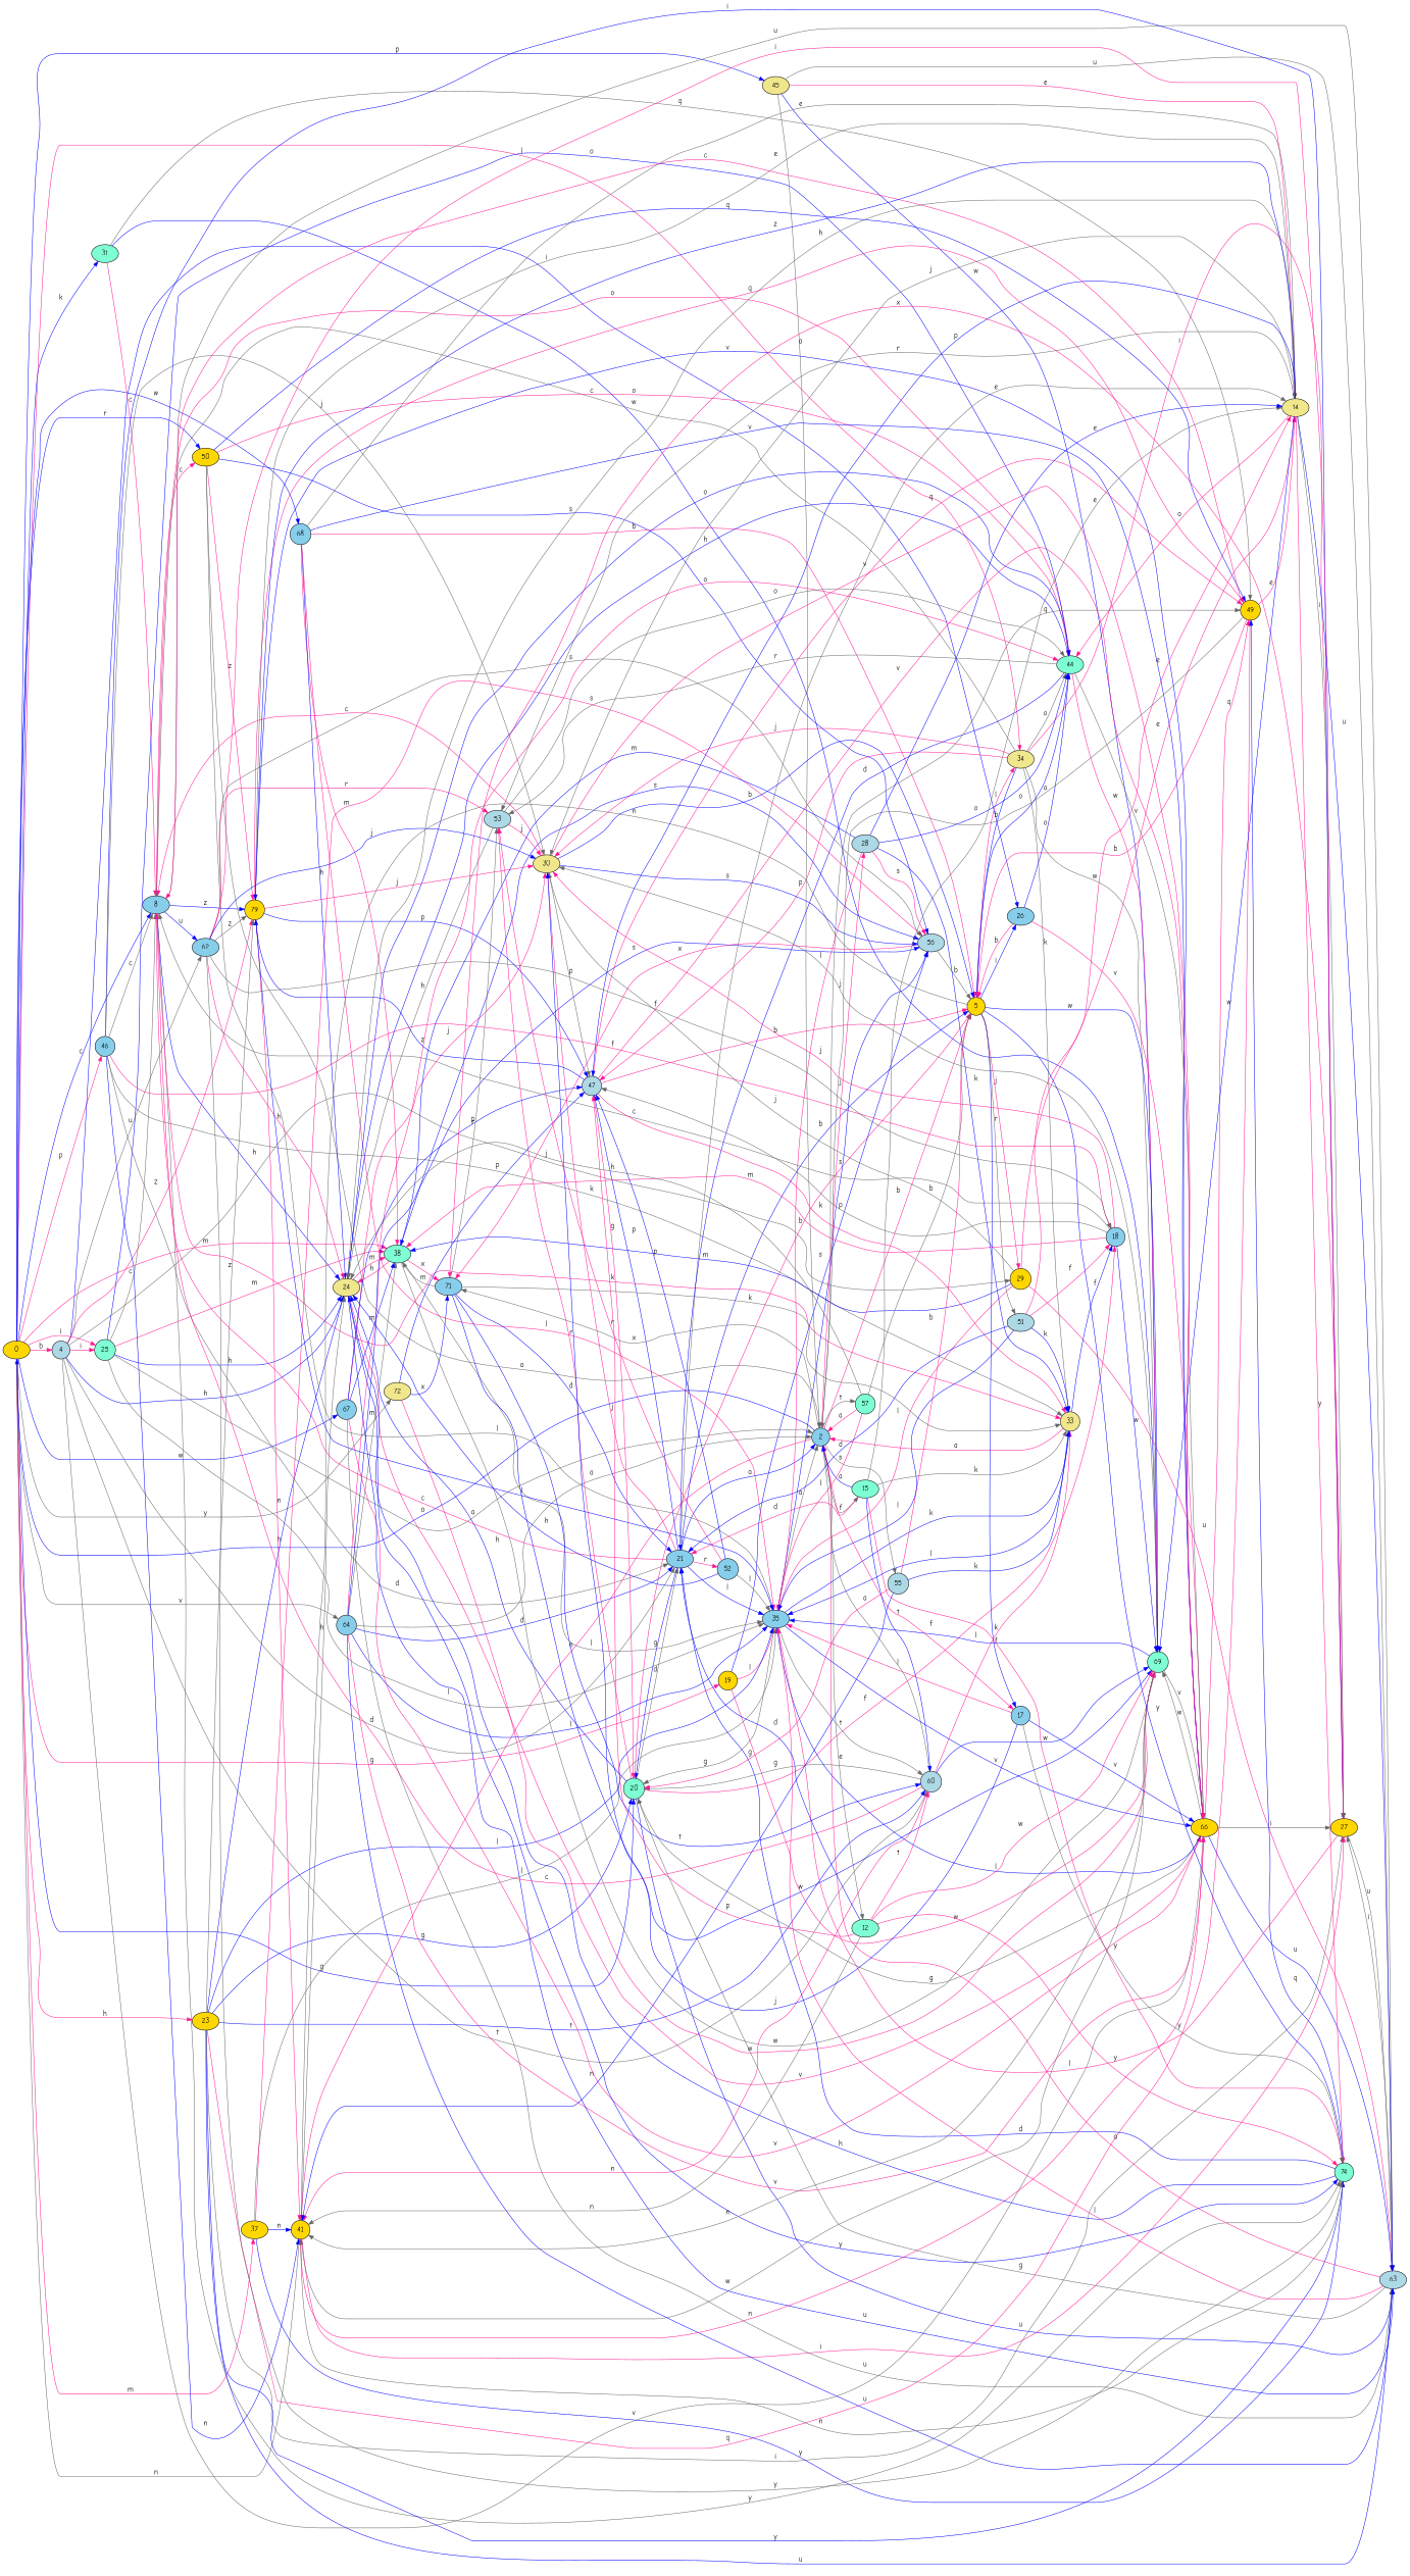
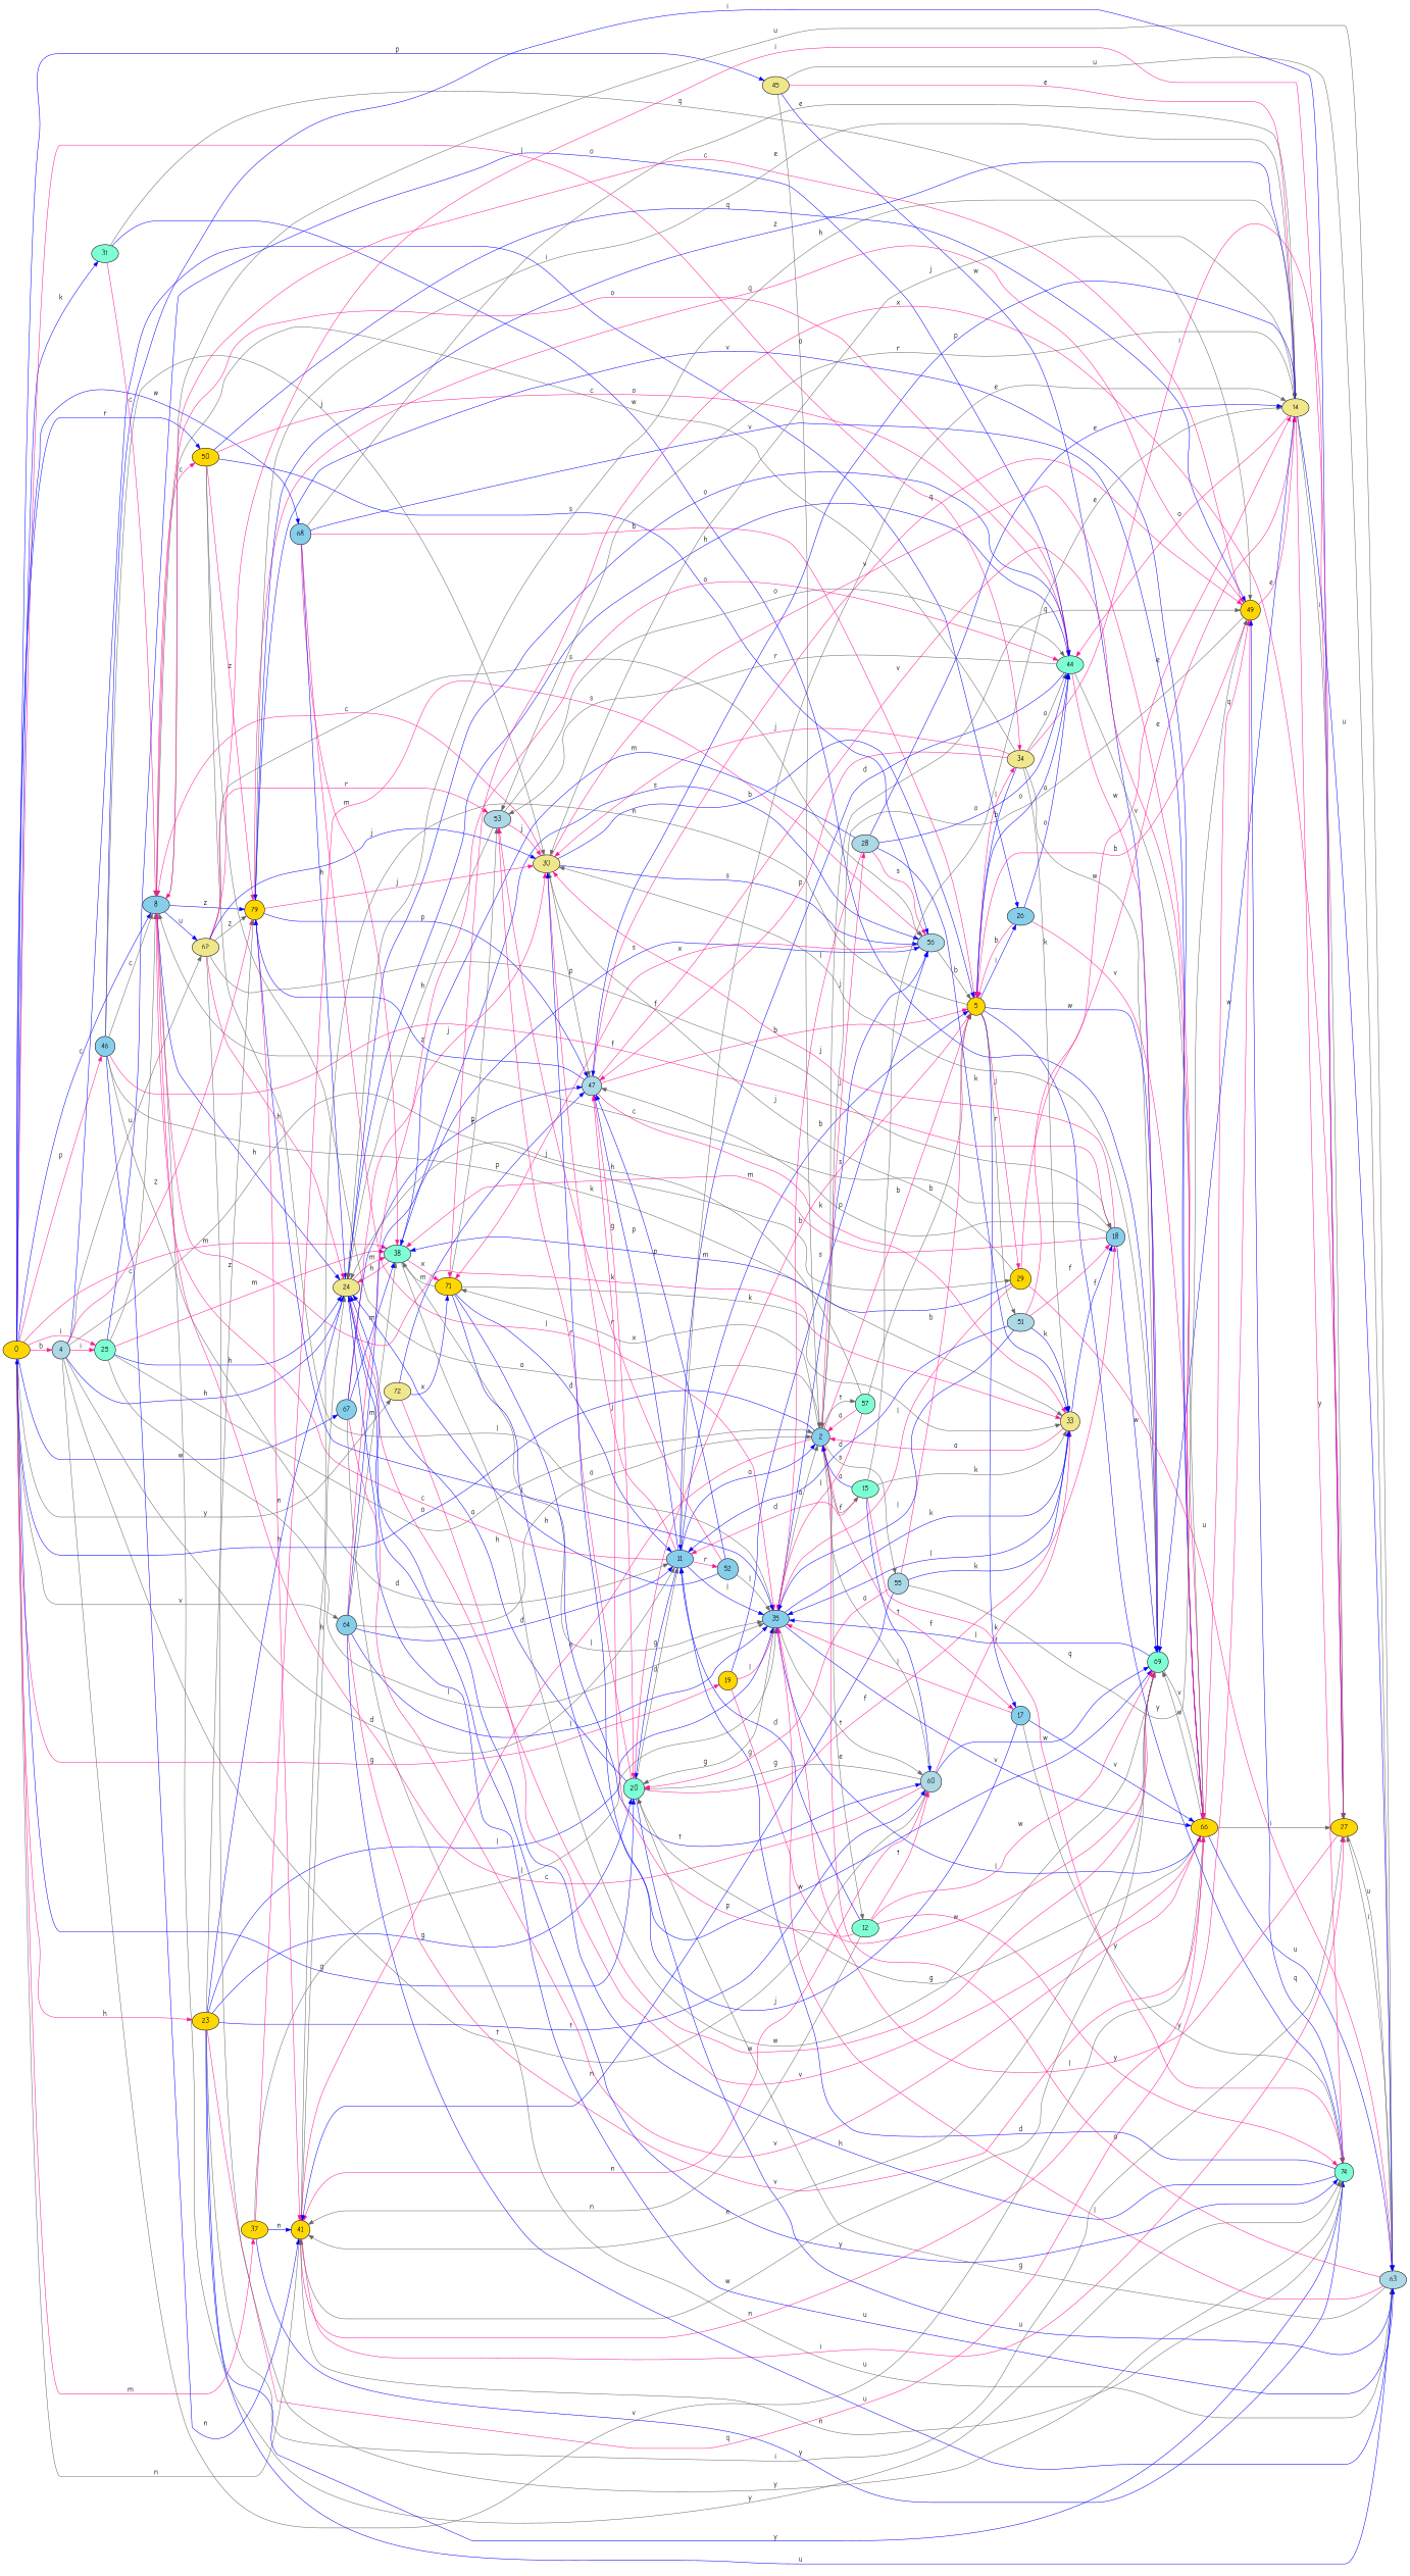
  strict digraph {
    fontname="Comic Neue"
    rankdir=LR
    node [fillcolor=skyblue fontname="Comic Neue" shape=ellipse style=filled]
    edge [color=deeppink fontname="Comic Neue"]
    0 [fillcolor=gold]
    4 [fillcolor=lightblue shape=circle]
    8
    19 [fillcolor=gold shape=circle]
    20 [fillcolor=aquamarine shape=circle]
    23 [fillcolor=gold]
    25 [fillcolor=aquamarine shape=circle]
    31 [fillcolor=aquamarine]
    34 [fillcolor=khaki]
    37 [fillcolor=gold]
    38 [fillcolor=aquamarine]
    41 [fillcolor=gold shape=circle]
    45 [fillcolor=khaki]
    46 [shape=circle]
    50 [fillcolor=gold]
    64 [shape=circle]
    67 [shape=circle]
    68 [shape=circle]
    72 [fillcolor=khaki]
-   11 [label=21]
+   11
    24 [fillcolor=khaki]
    26
    29 [fillcolor=gold shape=circle]
    60 [fillcolor=lightblue shape=circle]
-   62
+   62 [fillcolor=khaki]
    66 [fillcolor=gold]
    79 [fillcolor=gold shape=circle]
    44 [fillcolor=aquamarine]
    74 [fillcolor=aquamarine shape=circle]
    33 [fillcolor=khaki shape=circle]
    63 [fillcolor=lightblue]
    69 [fillcolor=aquamarine shape=circle]
    35
    56 [fillcolor=lightblue]
    5 [fillcolor=gold shape=circle]
    53 [fillcolor=lightblue]
    18 [shape=circle]
    49 [fillcolor=gold shape=circle]
    27 [fillcolor=gold]
    2 [shape=circle]
    30 [fillcolor=khaki]
    47 [fillcolor=lightblue shape=circle]
-   71
+   71 [fillcolor=gold]
    14 [fillcolor=khaki]
    12 [fillcolor=aquamarine]
    15 [fillcolor=aquamarine]
    17 [shape=circle]
    28 [fillcolor=lightblue]
    55 [fillcolor=lightblue shape=circle]
    57 [fillcolor=aquamarine shape=circle]
    51 [fillcolor=lightblue]
    52 [shape=circle]
    0 -> 4 [label=b]
    0 -> 8 [color=blue label=c]
    0 -> 19 [label=g]
    0 -> 20 [color=blue label=g]
    0 -> 23 [label=h]
    0 -> 25 [label=i]
    0 -> 31 [color=blue label=k]
    0 -> 34 [label=l]
    0 -> 37 [label=m]
    0 -> 38 [label=m]
    0 -> 41 [color=gray40 label=n]
    0 -> 45 [color=blue label=p]
    0 -> 46 [label=p]
    0 -> 50 [color=blue label=r]
    0 -> 64 [color=gray40 label=v]
    0 -> 67 [color=blue label=w]
    0 -> 68 [color=blue label=w]
    0 -> 72 [color=gray40 label=y]
    4 -> 25 [label=i]
    4 -> 11 [color=gray40 label=d]
    4 -> 24 [color=blue label=h]
    4 -> 26 [color=blue label=i]
    4 -> 29 [color=gray40 label=j]
    4 -> 60 [color=gray40 label=t]
    4 -> 62 [color=gray40 label=u]
    4 -> 66 [color=gray40 label=v]
    4 -> 79 [label=z]
    8 -> 50 [label=c]
    8 -> 24 [color=blue label=h]
    8 -> 62 [color=blue label=u]
    8 -> 79 [color=blue label=z]
    8 -> 44 [label=o]
    8 -> 74 [color=gray40 label=y]
    8 -> 33 [label=k]
    8 -> 63 [color=gray40 label=u]
    19 -> 69 [label=w]
    19 -> 35 [label=l]
    19 -> 56 [color=blue label=s]
    20 -> 11 [color=gray40 label=d]
    20 -> 24 [color=blue label=h]
    20 -> 63 [color=blue label=u]
    20 -> 5 [label=b]
    20 -> 53 [label=r]
    20 -> 18 [label=f]
    23 -> 20 [color=blue label=g]
    23 -> 24 [color=blue label=h]
    23 -> 60 [color=blue label=t]
    23 -> 79 [color=gray40 label=z]
    23 -> 74 [color=blue label=y]
    23 -> 63 [color=blue label=u]
    23 -> 35 [color=blue label=l]
    23 -> 49 [label=q]
    23 -> 27 [color=gray40 label=i]
    25 -> 8 [color=gray40 label=c]
    25 -> 38 [label=m]
    25 -> 24 [color=blue label=h]
    25 -> 44 [color=blue label=o]
    25 -> 35 [color=gray40 label=l]
    25 -> 2 [color=gray40 label=a]
    31 -> 8 [label=c]
    31 -> 69 [color=blue label=w]
    31 -> 49 [color=gray40 label=q]
    34 -> 8 [color=gray40 label=c]
    34 -> 44 [color=gray40 label=o]
    34 -> 33 [color=gray40 label=k]
    34 -> 69 [color=gray40 label=w]
    34 -> 5 [color=blue label=b]
    34 -> 27 [label=i]
    34 -> 30 [label=j]
    34 -> 47 [label=p]
    37 -> 41 [color=blue label=n]
    37 -> 74 [color=blue label=y]
    37 -> 35 [color=gray40 label=l]
    37 -> 56 [label=s]
    38 -> 24 [label=h]
    38 -> 69 [color=gray40 label=w]
    38 -> 35 [color=gray40 label=l]
    38 -> 56 [color=blue label=s]
    38 -> 71 [label=x]
    41 -> 24 [color=gray40 label=h]
    41 -> 69 [color=gray40 label=w]
    41 -> 27 [label=i]
    45 -> 63 [color=gray40 label=u]
    45 -> 69 [color=blue label=w]
    45 -> 2 [color=gray40 label=a]
    45 -> 14 [label=e]
    46 -> 8 [color=gray40 label=c]
    46 -> 41 [color=blue label=n]
    46 -> 11 [color=gray40 label=d]
    46 -> 33 [color=gray40 label=k]
    46 -> 18 [label=f]
    46 -> 27 [color=blue label=i]
    46 -> 30 [color=gray40 label=j]
    50 -> 79 [label=z]
    50 -> 44 [label=o]
    50 -> 35 [color=gray40 label=l]
    50 -> 56 [color=blue label=s]
    50 -> 49 [color=blue label=q]
    50 -> 2 [color=gray40 label=a]
    64 -> 38 [color=gray40 label=m]
    64 -> 11 [color=blue label=d]
    64 -> 66 [label=v]
    64 -> 44 [label=o]
    64 -> 63 [color=blue label=u]
    64 -> 35 [color=blue label=l]
    64 -> 56 [color=blue label=s]
    64 -> 2 [color=gray40 label=a]
    67 -> 38 [color=blue label=m]
    67 -> 66 [label=v]
    67 -> 63 [color=gray40 label=u]
    67 -> 30 [label=j]
    67 -> 47 [color=blue label=p]
    68 -> 38 [label=m]
    68 -> 24 [color=blue label=h]
    68 -> 66 [color=blue label=v]
    68 -> 35 [label=l]
    68 -> 5 [label=b]
    68 -> 14 [color=gray40 label=e]
    72 -> 66 [label=v]
    72 -> 47 [color=blue label=p]
    72 -> 71 [color=blue label=x]
    11 -> 8 [label=c]
    11 -> 20 [color=blue label=g]
    11 -> 35 [color=blue label=l]
    11 -> 5 [color=blue label=b]
    11 -> 2 [color=blue label=a]
    11 -> 30 [label=j]
    11 -> 47 [color=blue label=p]
    11 -> 14 [color=gray40 label=e]
    11 -> 52 [label=r]
    24 -> 38 [label=m]
    24 -> 44 [color=blue label=o]
    24 -> 74 [color=blue label=y]
    24 -> 63 [color=blue label=u]
    24 -> 69 [label=w]
    26 -> 66 [label=v]
    26 -> 44 [color=blue label=o]
    26 -> 5 [label=b]
    29 -> 38 [color=blue label=m]
    29 -> 63 [label=u]
    29 -> 35 [label=l]
    29 -> 30 [color=gray40 label=j]
    29 -> 14 [label=e]
    60 -> 8 [label=c]
    60 -> 20 [color=gray40 label=g]
    60 -> 41 [label=n]
    60 -> 33 [label=k]
    60 -> 69 [color=blue label=w]
    60 -> 2 [color=gray40 label=a]
    62 -> 24 [label=h]
    62 -> 79 [color=gray40 label=z]
    62 -> 74 [color=gray40 label=y]
    62 -> 56 [color=gray40 label=s]
    62 -> 53 [label=r]
    62 -> 18 [color=gray40 label=f]
    62 -> 27 [label=i]
    62 -> 30 [color=blue label=j]
    66 -> 20 [color=gray40 label=g]
    66 -> 41 [label=n]
    66 -> 63 [color=blue label=u]
    66 -> 69 [color=gray40 label=w]
    66 -> 35 [color=blue label=l]
    66 -> 49 [label=q]
    66 -> 27 [color=gray40 label=i]
    79 -> 41 [label=n]
    79 -> 66 [color=blue label=v]
    79 -> 35 [color=blue label=l]
    79 -> 49 [label=q]
    79 -> 30 [label=j]
    79 -> 47 [color=blue label=p]
    79 -> 14 [color=gray40 label=e]
    44 -> 11 [color=blue label=d]
    44 -> 24 [color=blue label=h]
    44 -> 66 [color=gray40 label=v]
    44 -> 69 [label=w]
    44 -> 53 [color=gray40 label=r]
    74 -> 41 [color=gray40 label=n]
    74 -> 11 [color=blue label=d]
    74 -> 24 [color=blue label=h]
    74 -> 49 [color=blue label=q]
    33 -> 35 [color=blue label=l]
    33 -> 18 [color=blue label=f]
    33 -> 2 [label=a]
    63 -> 20 [color=gray40 label=g]
    63 -> 35 [label=l]
    63 -> 27 [color=gray40 label=i]
    63 -> 2 [label=a]
    69 -> 41 [color=gray40 label=n]
    69 -> 66 [color=gray40 label=v]
    69 -> 35 [color=blue label=l]
    69 -> 30 [color=gray40 label=j]
    35 -> 20 [color=gray40 label=g]
    35 -> 60 [color=gray40 label=t]
    35 -> 66 [color=blue label=v]
    35 -> 33 [color=blue label=k]
    35 -> 56 [color=blue label=s]
    35 -> 2 [color=gray40 label=a]
    56 -> 5 [color=gray40 label=b]
    56 -> 71 [label=x]
    5 -> 34 [label=l]
    5 -> 41 [color=gray40 label=n]
    5 -> 26 [color=blue label=i]
    5 -> 29 [label=j]
    5 -> 44 [color=blue label=o]
    5 -> 74 [color=blue label=y]
    5 -> 69 [color=blue label=w]
    5 -> 17 [color=blue label=f]
    5 -> 51 [color=gray40 label=r]
    53 -> 24 [color=gray40 label=h]
    53 -> 44 [color=gray40 label=o]
    53 -> 30 [label=j]
    18 -> 8 [color=gray40 label=c]
    18 -> 38 [label=m]
    18 -> 69 [color=blue label=w]
    18 -> 30 [label=j]
    18 -> 47 [color=gray40 label=p]
    49 -> 8 [label=c]
    49 -> 5 [label=b]
    49 -> 2 [color=gray40 label=a]
    49 -> 14 [label=e]
    27 -> 63 [color=gray40 label=u]
    27 -> 35 [label=l]
    27 -> 71 [label=x]
    2 -> 0 [color=blue label=a]
    2 -> 41 [label=n]
    2 -> 5 [label=b]
    2 -> 49 [color=gray40 label=q]
    2 -> 71 [color=gray40 label=x]
    2 -> 12 [color=gray40 label=e]
    2 -> 15 [color=gray40 label=f]
    2 -> 17 [label=f]
    2 -> 28 [label=j]
    2 -> 55 [color=gray40 label=s]
    2 -> 57 [color=gray40 label=t]
    30 -> 8 [label=c]
    30 -> 66 [label=v]
    30 -> 56 [color=blue label=s]
    30 -> 5 [color=blue label=b]
    30 -> 47 [color=gray40 label=p]
    47 -> 20 [label=g]
    47 -> 66 [label=v]
    47 -> 79 [color=blue label=z]
    47 -> 33 [label=k]
    47 -> 5 [label=b]
    47 -> 49 [label=q]
    71 -> 38 [color=gray40 label=m]
    71 -> 11 [color=blue label=d]
    71 -> 60 [color=blue label=t]
    71 -> 33 [color=gray40 label=k]
    71 -> 69 [color=blue label=w]
    71 -> 53 [color=gray40 label=r]
    14 -> 24 [color=gray40 label=h]
    14 -> 79 [color=blue label=z]
    14 -> 44 [label=o]
    14 -> 74 [label=y]
    14 -> 63 [color=blue label=u]
    14 -> 69 [color=blue label=w]
    14 -> 53 [color=gray40 label=r]
    14 -> 27 [color=gray40 label=i]
    14 -> 30 [color=gray40 label=j]
    14 -> 47 [color=blue label=p]
    12 -> 41 [color=gray40 label=n]
    12 -> 11 [color=blue label=d]
    12 -> 60 [label=t]
    12 -> 74 [label=y]
    12 -> 69 [label=w]
    12 -> 47 [label=p]
    15 -> 11 [label=d]
    15 -> 60 [color=blue label=t]
    15 -> 74 [label=y]
    15 -> 33 [color=gray40 label=k]
    15 -> 2 [color=blue label=a]
    15 -> 14 [color=gray40 label=e]
    17 -> 66 [color=blue label=v]
    17 -> 74 [color=gray40 label=y]
    17 -> 35 [label=l]
    17 -> 30 [color=blue label=j]
    28 -> 38 [color=blue label=m]
    28 -> 44 [color=blue label=o]
    28 -> 33 [color=blue label=k]
    28 -> 35 [label=l]
    28 -> 56 [label=s]
    28 -> 14 [color=blue label=e]
    55 -> 20 [label=g]
    55 -> 41 [color=blue label=n]
    55 -> 33 [color=blue label=k]
    55 -> 5 [label=b]
+   55 -> 49 [color=gray40 label=q]
    57 -> 24 [color=gray40 label=h]
    57 -> 35 [label=l]
    57 -> 5 [color=gray40 label=b]
    57 -> 2 [label=a]
    51 -> 11 [color=blue label=d]
    51 -> 33 [color=blue label=k]
    51 -> 35 [color=blue label=l]
    51 -> 18 [label=f]
    51 -> 14 [label=e]
    52 -> 24 [color=blue label=h]
    52 -> 35 [color=gray40 label=l]
    52 -> 53 [label=r]
    52 -> 47 [color=blue label=p]
  }
